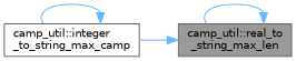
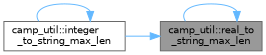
  digraph {
    rankdir=RL
    node [fontname=Helvetica fontsize=10 shape=box style=filled]
    edge [color=steelblue1 dir=back fontname=Helvetica fontsize=10 labelfontname=Helvetica labelfontsize=10 style=solid]
    n1 [color=gray40 fillcolor=grey60 fontcolor=black height=0.2 label="camp_util::real_to\l_string_max_len" width=0.4]
-   n2 [color=grey40 fillcolor=white height=0.2 label="camp_util::integer\l_to_string_max_camp" width=0.4]
+   n2 [color=grey40 fillcolor=white height=0.2 label="camp_util::integer\l_to_string_max_len" width=0.4]
    n1 -> n1
    n1 -> n2
    n2 -> n2
  }
